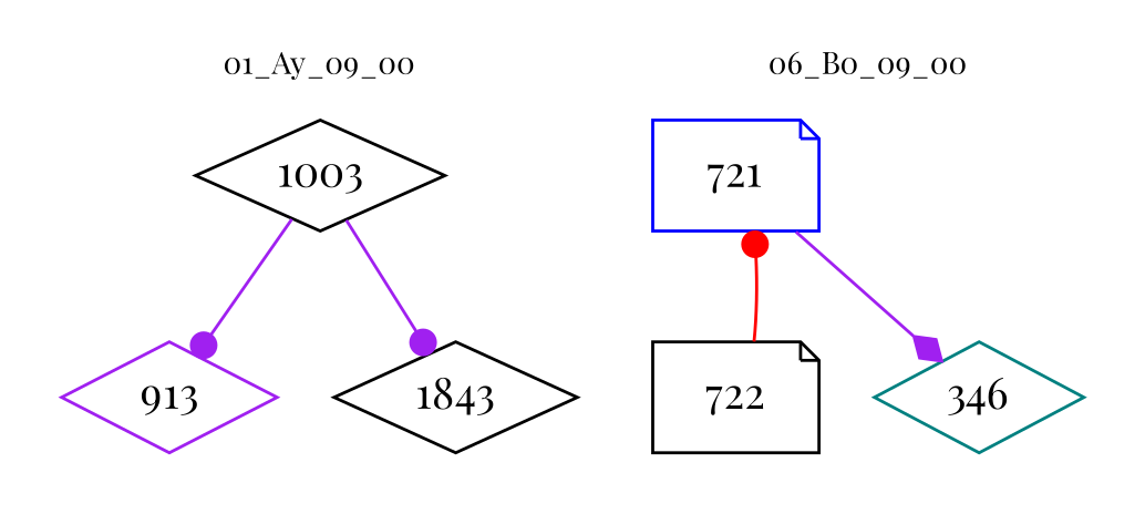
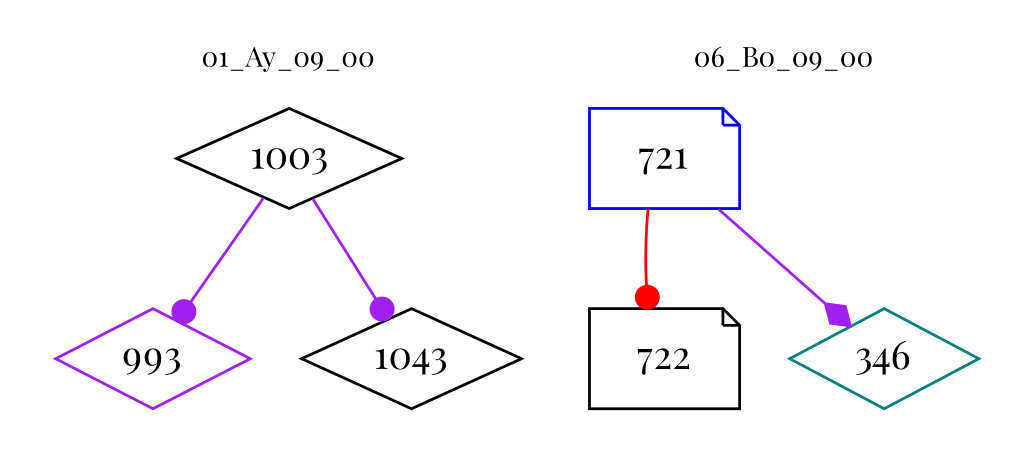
  digraph {
    fontname="Playfair Display"
    node [color=black fontname="Playfair Display" shape=diamond]
    edge [arrowhead=dot color=purple fontname="Playfair Display"]
    n1 [label=1003]
-   n2 [color=purple label=913]
-   n3 [label=1843]
+   n2 [color=purple label=993]
+   n3 [label=1043]
    n4 [color=blue label=721 shape=note]
    n5 [label=722 shape=note]
    n6 [color=teal label=346]
    subgraph cluster_1 {
      color=white
      fontsize=10
      label="01_Ay_09_00"
      n1
      n2
      n3
    }
    subgraph cluster_2 {
      color=white
      fontsize=10
      label="06_B0_09_00"
      n4
      n5
      n6
    }
    n1 -> n2
    n1 -> n3
-   n5 -> n4 [color=red]
+   n4 -> n5 [color=red]
    n4 -> n6 [arrowhead=diamond]
  }
